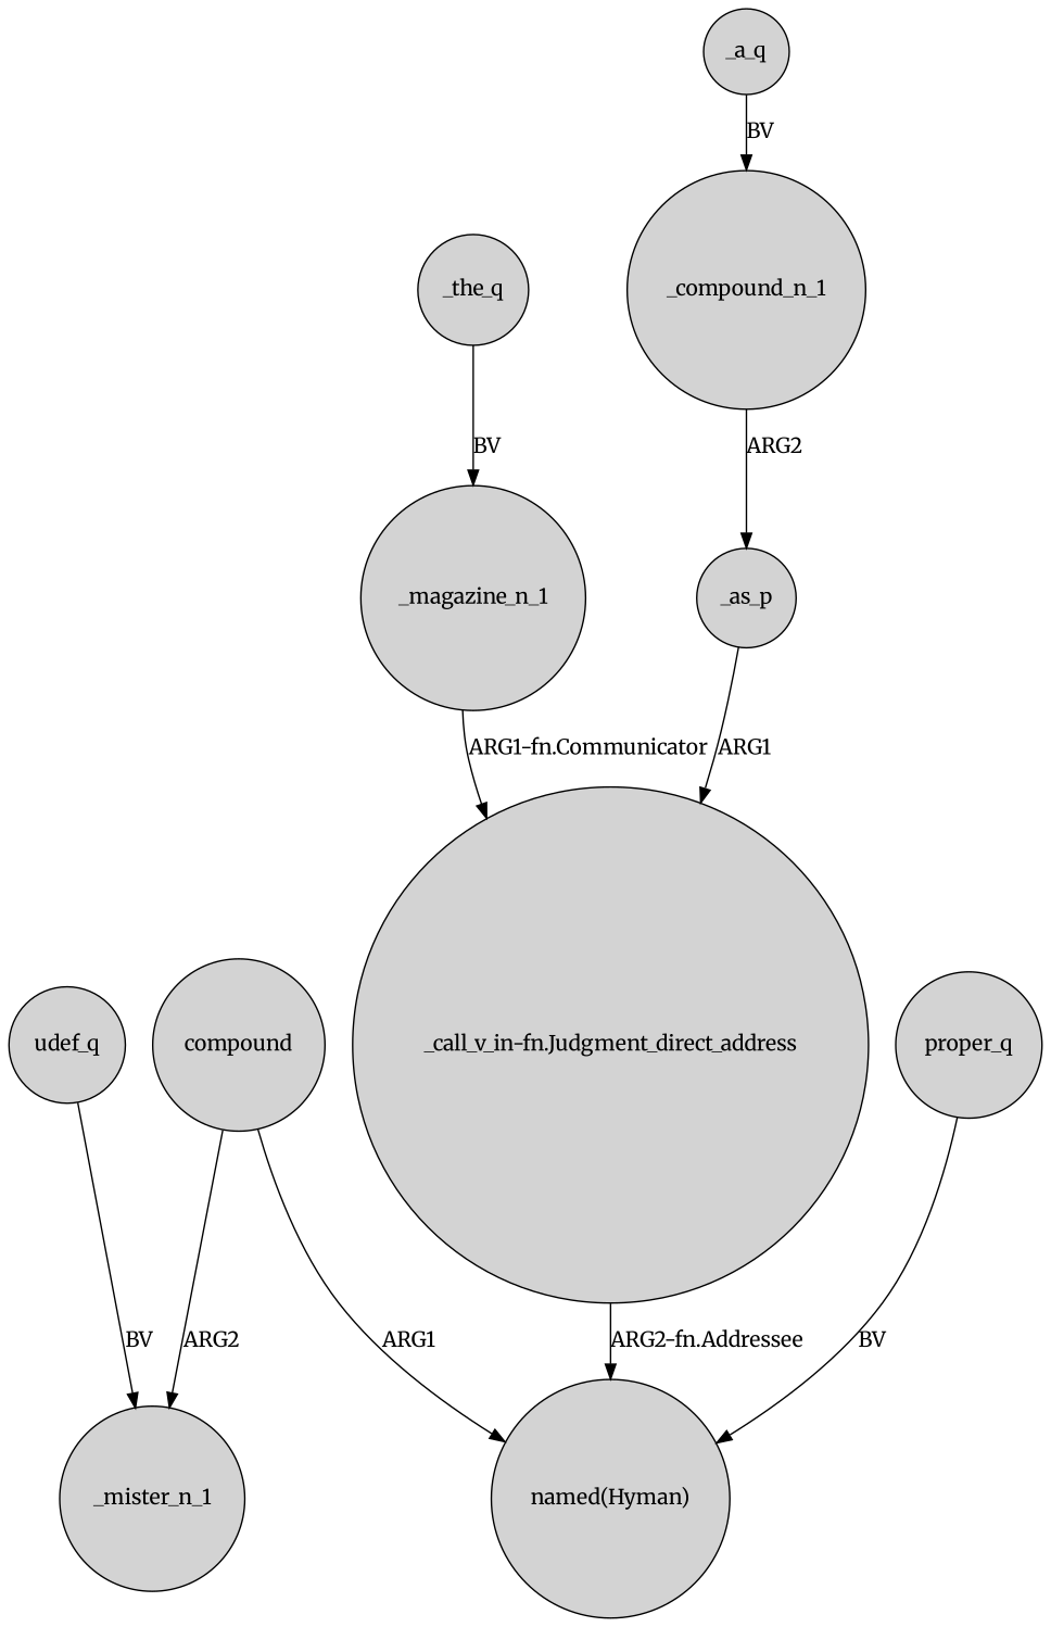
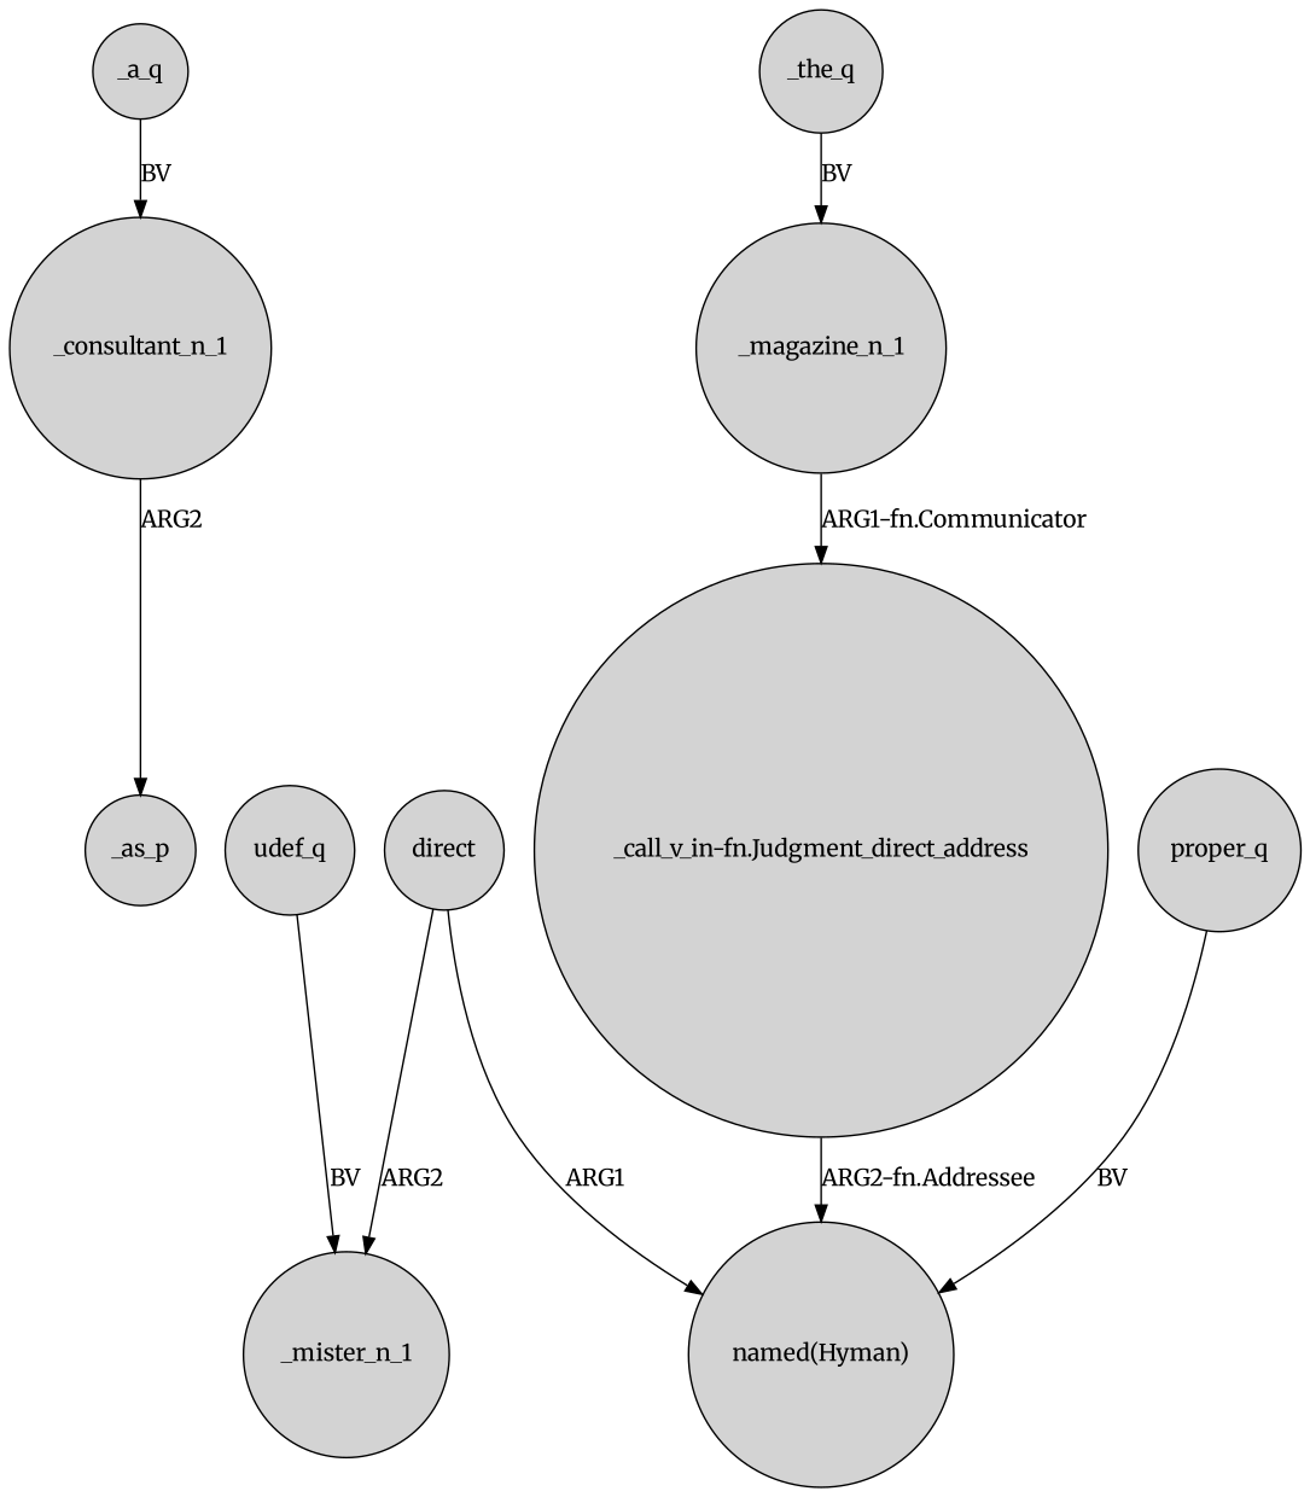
  digraph {
    fontname=Merriweather
    node [fontname=Merriweather shape=circle style=filled]
    edge [fontname=Merriweather]
    _as_p
    "_call_v_in-fn.Judgment_direct_address"
    "named(Hyman)"
-   _consultant_n_1 [label=_compound_n_1]
+   _consultant_n_1
    _magazine_n_1
-   compound
+   compound [label=direct]
    _mister_n_1
    _a_q
    udef_q
    _the_q
    proper_q
-   _as_p -> "_call_v_in-fn.Judgment_direct_address" [label=ARG1]
    "_call_v_in-fn.Judgment_direct_address" -> "named(Hyman)" [label="ARG2-fn.Addressee"]
    _consultant_n_1 -> _as_p [label=ARG2]
    _magazine_n_1 -> "_call_v_in-fn.Judgment_direct_address" [label="ARG1-fn.Communicator"]
    compound -> "named(Hyman)" [label=ARG1]
    compound -> _mister_n_1 [label=ARG2]
    _a_q -> _consultant_n_1 [label=BV]
    udef_q -> _mister_n_1 [label=BV]
    _the_q -> _magazine_n_1 [label=BV]
    proper_q -> "named(Hyman)" [label=BV]
  }
